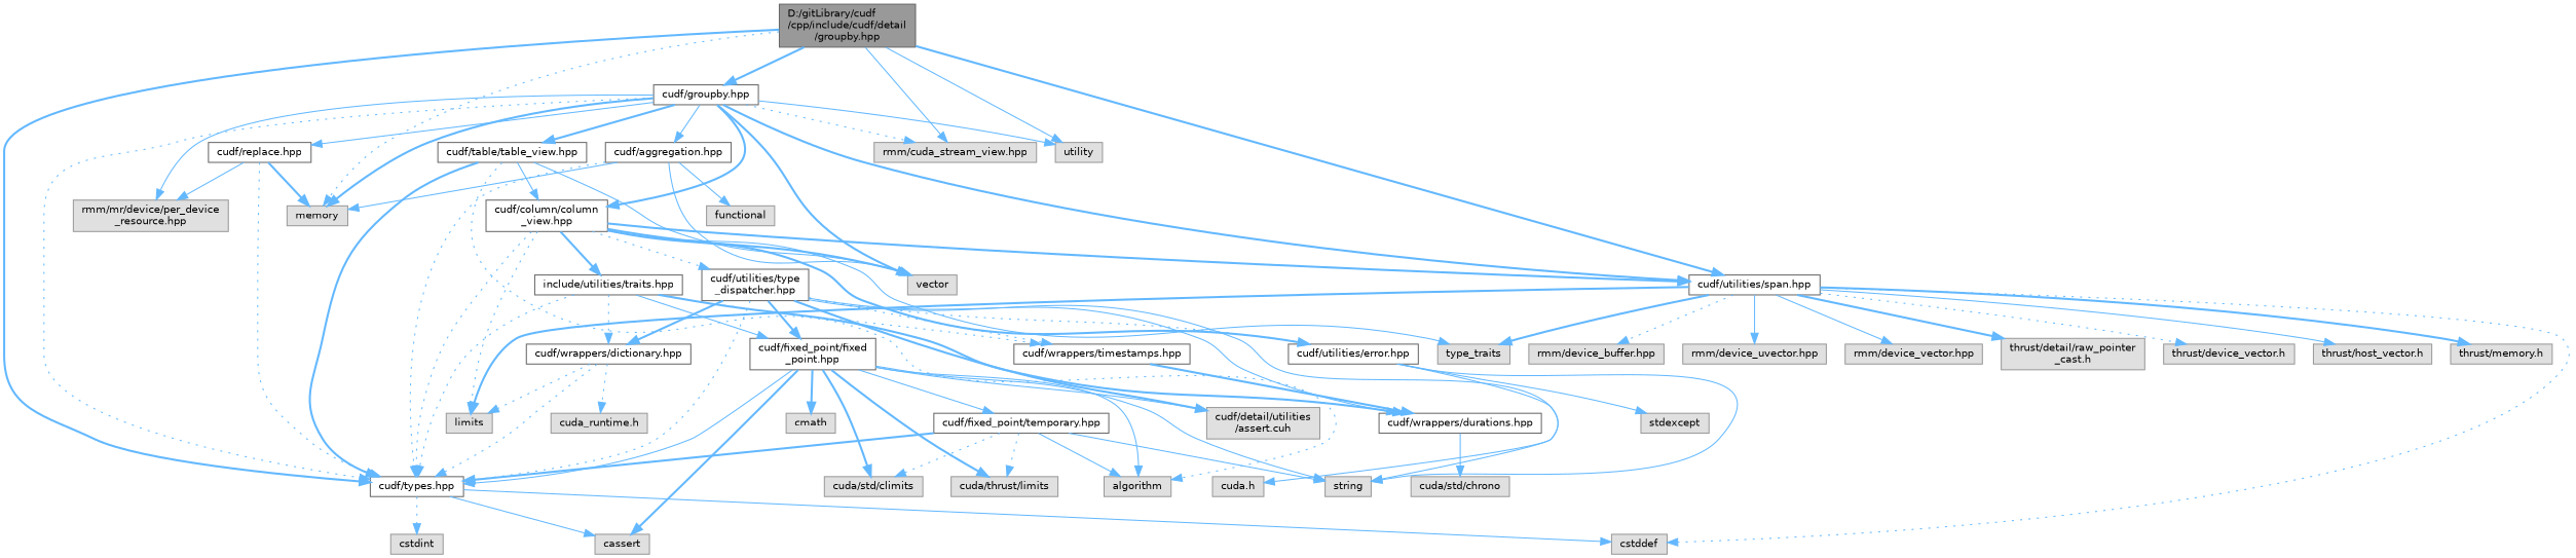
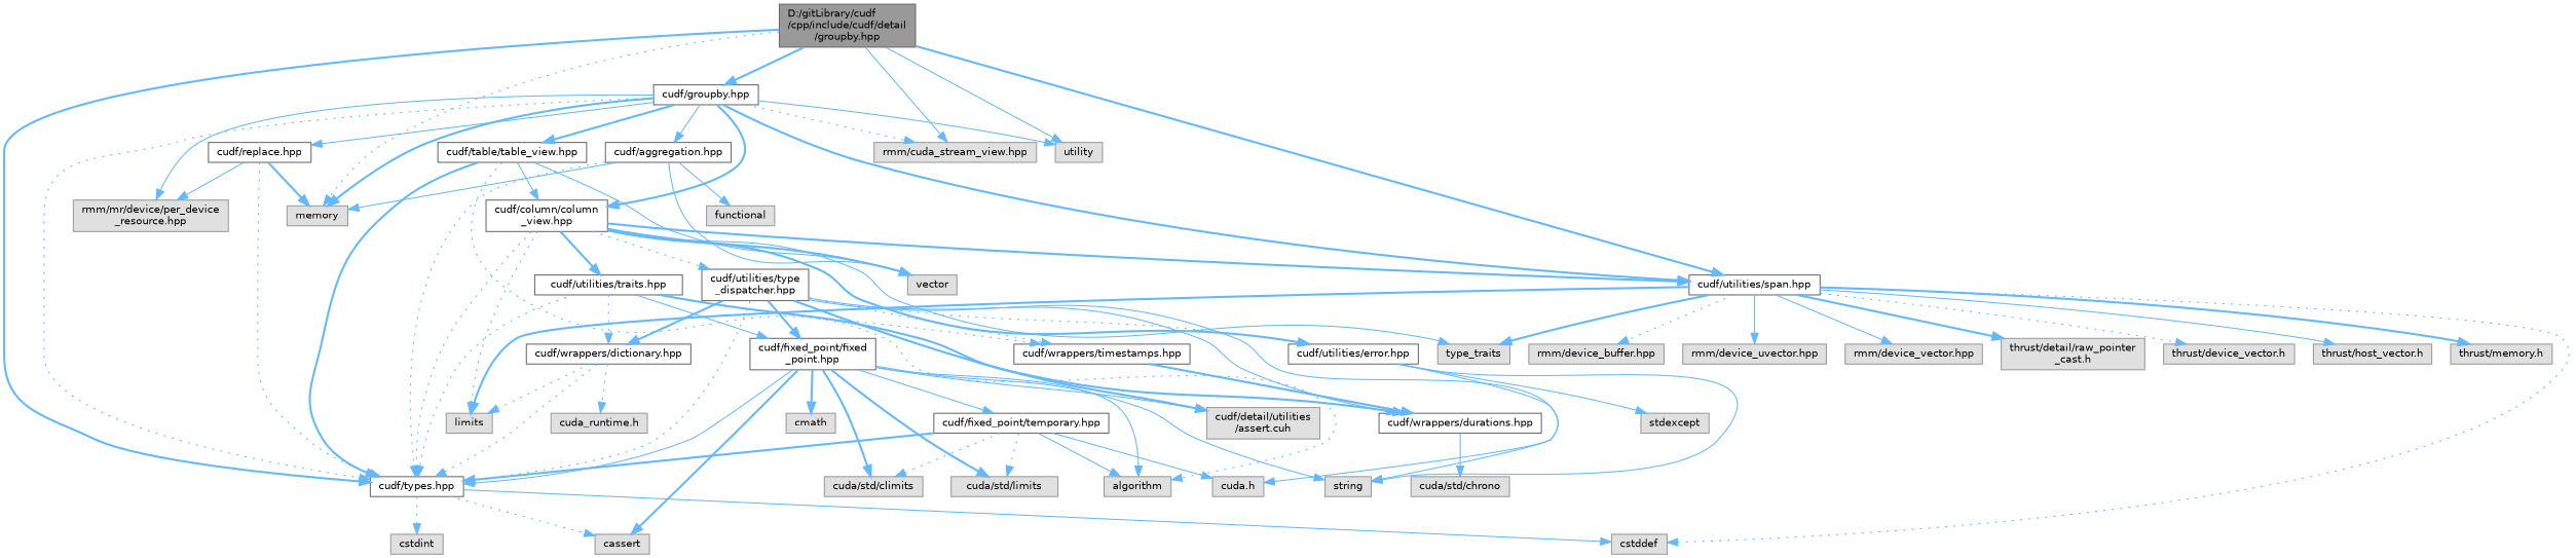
  digraph {
    node [color=grey60 fillcolor="#E0E0E0" fontname=Helvetica fontsize=10 shape=box style=filled]
    edge [color=steelblue1 fontname=Helvetica fontsize=10 labelfontname=Helvetica labelfontsize=10 style=solid]
    n1 [color=gray40 fillcolor=grey60 fontcolor=black height=0.2 label="D:/gitLibrary/cudf\l/cpp/include/cudf/detail\l/groupby.hpp" width=0.4]
    n2 [color=grey40 fillcolor=white height=0.2 label="cudf/groupby.hpp" width=0.4]
    n3 [color=grey40 fillcolor=white height=0.2 label="cudf/types.hpp" width=0.4]
    n4 [height=0.2 label=memory width=0.4]
    n5 [color=grey40 fillcolor=white height=0.2 label="cudf/utilities/span.hpp" width=0.4]
    n6 [height=0.2 label="rmm/cuda_stream_view.hpp" width=0.4]
    n7 [height=0.2 label=utility width=0.4]
    n8 [color=grey40 fillcolor=white height=0.2 label="cudf/aggregation.hpp" width=0.4]
    n9 [height=0.2 label=vector width=0.4]
    n10 [color=grey40 fillcolor=white height=0.2 label="cudf/column/column\l_view.hpp" width=0.4]
    n11 [color=grey40 fillcolor=white height=0.2 label="cudf/replace.hpp" width=0.4]
    n12 [height=0.2 label="rmm/mr/device/per_device\l_resource.hpp" width=0.4]
    n13 [color=grey40 fillcolor=white height=0.2 label="cudf/table/table_view.hpp" width=0.4]
    n14 [height=0.2 label=cassert width=0.4]
    n15 [height=0.2 label=cstddef width=0.4]
    n16 [height=0.2 label=cstdint width=0.4]
    n17 [height=0.2 label=limits width=0.4]
    n18 [height=0.2 label=type_traits width=0.4]
    n19 [height=0.2 label="rmm/device_buffer.hpp" width=0.4]
    n20 [height=0.2 label="rmm/device_uvector.hpp" width=0.4]
    n21 [height=0.2 label="rmm/device_vector.hpp" width=0.4]
    n22 [height=0.2 label="thrust/detail/raw_pointer\l_cast.h" width=0.4]
    n23 [height=0.2 label="thrust/device_vector.h" width=0.4]
    n24 [height=0.2 label="thrust/host_vector.h" width=0.4]
    n25 [height=0.2 label="thrust/memory.h" width=0.4]
    n26 [height=0.2 label=functional width=0.4]
    n27 [color=grey40 fillcolor=white height=0.2 label="cudf/utilities/error.hpp" width=0.4]
-   n28 [color=grey40 fillcolor=white height=0.2 label="include/utilities/traits.hpp" width=0.4]
+   n28 [color=grey40 fillcolor=white height=0.2 label="cudf/utilities/traits.hpp" width=0.4]
    n29 [color=grey40 fillcolor=white height=0.2 label="cudf/utilities/type\l_dispatcher.hpp" width=0.4]
    n30 [height=0.2 label=algorithm width=0.4]
    n31 [height=0.2 label="cuda.h" width=0.4]
    n32 [height=0.2 label=stdexcept width=0.4]
    n33 [height=0.2 label=string width=0.4]
    n34 [color=grey40 fillcolor=white height=0.2 label="cudf/fixed_point/fixed\l_point.hpp" width=0.4]
    n35 [color=grey40 fillcolor=white height=0.2 label="cudf/wrappers/dictionary.hpp" width=0.4]
    n36 [color=grey40 fillcolor=white height=0.2 label="cudf/wrappers/durations.hpp" width=0.4]
    n37 [color=grey40 fillcolor=white height=0.2 label="cudf/wrappers/timestamps.hpp" width=0.4]
    n38 [height=0.2 label="cudf/detail/utilities\l/assert.cuh" width=0.4]
    n39 [color=grey40 fillcolor=white height=0.2 label="cudf/fixed_point/temporary.hpp" width=0.4]
    n40 [height=0.2 label="cuda/std/climits" width=0.4]
-   n41 [height=0.2 label="cuda/thrust/limits" width=0.4]
+   n41 [height=0.2 label="cuda/std/limits" width=0.4]
    n42 [height=0.2 label=cmath width=0.4]
    n43 [height=0.2 label="cuda_runtime.h" width=0.4]
    n44 [height=0.2 label="cuda/std/chrono" width=0.4]
    n1 -> n2 [style=bold]
    n1 -> n3 [style=bold]
    n1 -> n4 [style=dotted]
    n1 -> n5 [style=bold]
    n1 -> n6
    n1 -> n7
    n2 -> n3 [style=dotted]
    n2 -> n4 [style=bold]
    n2 -> n5 [style=bold]
    n2 -> n6 [style=dotted]
    n2 -> n7
    n2 -> n8
-   n2 -> n9 [style=bold]
    n2 -> n10 [style=bold]
    n2 -> n11
    n2 -> n12
    n2 -> n13 [style=bold]
-   n3 -> n14
+   n3 -> n14 [style=dotted]
    n3 -> n15
    n3 -> n16 [style=dotted]
    n5 -> n15 [style=dotted]
    n5 -> n17 [style=bold]
    n5 -> n18 [style=bold]
    n5 -> n19 [style=dotted]
    n5 -> n20
    n5 -> n21
    n5 -> n22 [style=bold]
    n5 -> n23 [style=dotted]
    n5 -> n24
    n5 -> n25 [style=bold]
    n8 -> n3 [style=dotted]
    n8 -> n4
    n8 -> n9
    n8 -> n26
    n10 -> n3 [style=dotted]
    n10 -> n5 [style=bold]
    n10 -> n9 [style=bold]
    n10 -> n17 [style=dotted]
    n10 -> n18
    n10 -> n27 [style=bold]
    n10 -> n28 [style=bold]
    n10 -> n29 [style=dotted]
    n11 -> n3 [style=dotted]
    n11 -> n4 [style=bold]
    n11 -> n12
    n13 -> n3 [style=bold]
    n13 -> n9
    n13 -> n10
    n13 -> n30 [style=dotted]
    n27 -> n31
    n27 -> n32
    n27 -> n33
    n28 -> n3 [style=dotted]
    n28 -> n34
    n28 -> n35 [style=dotted]
    n28 -> n36 [style=bold]
    n28 -> n37 [style=dotted]
    n29 -> n3 [style=dotted]
    n29 -> n27 [style=dotted]
    n29 -> n33
    n29 -> n34 [style=bold]
    n29 -> n35 [style=bold]
    n29 -> n36
    n29 -> n37 [style=dotted]
    n29 -> n38 [style=bold]
    n34 -> n3
    n34 -> n14 [style=bold]
    n34 -> n30
    n34 -> n33
    n34 -> n38
    n34 -> n39
    n34 -> n40 [style=bold]
    n34 -> n41 [style=bold]
    n34 -> n42 [style=bold]
    n35 -> n3 [style=dotted]
    n35 -> n17 [style=dotted]
    n35 -> n43 [style=dotted]
    n36 -> n44
    n37 -> n36 [style=bold]
    n39 -> n3 [style=bold]
    n39 -> n30
-   n39 -> n33
+   n39 -> n31
    n39 -> n40 [style=dotted]
    n39 -> n41 [style=dotted]
  }
